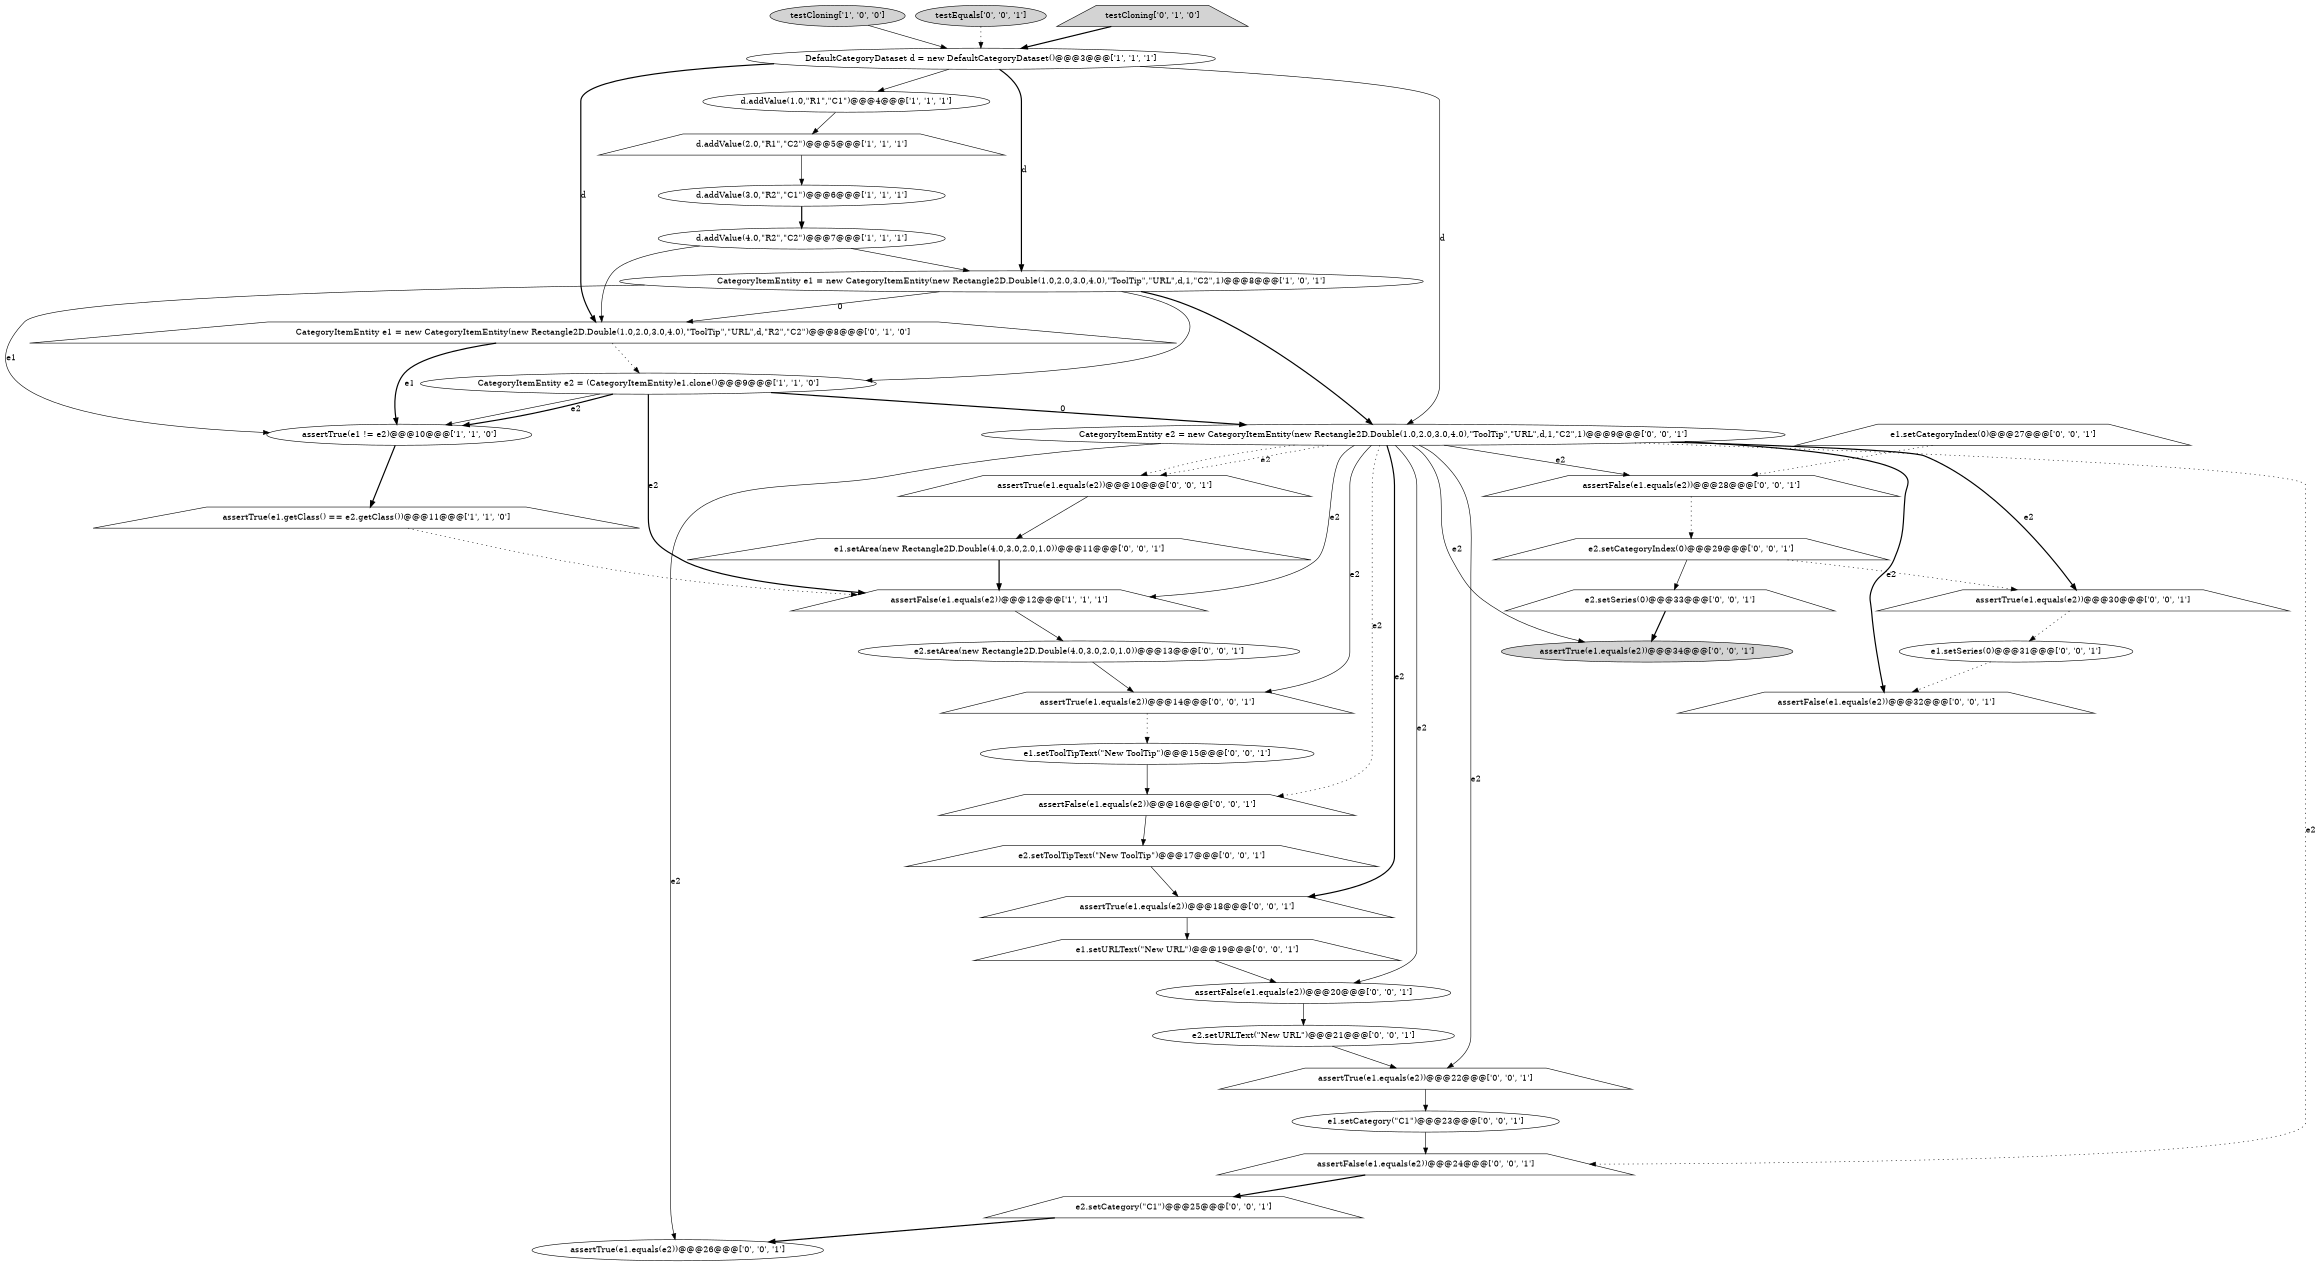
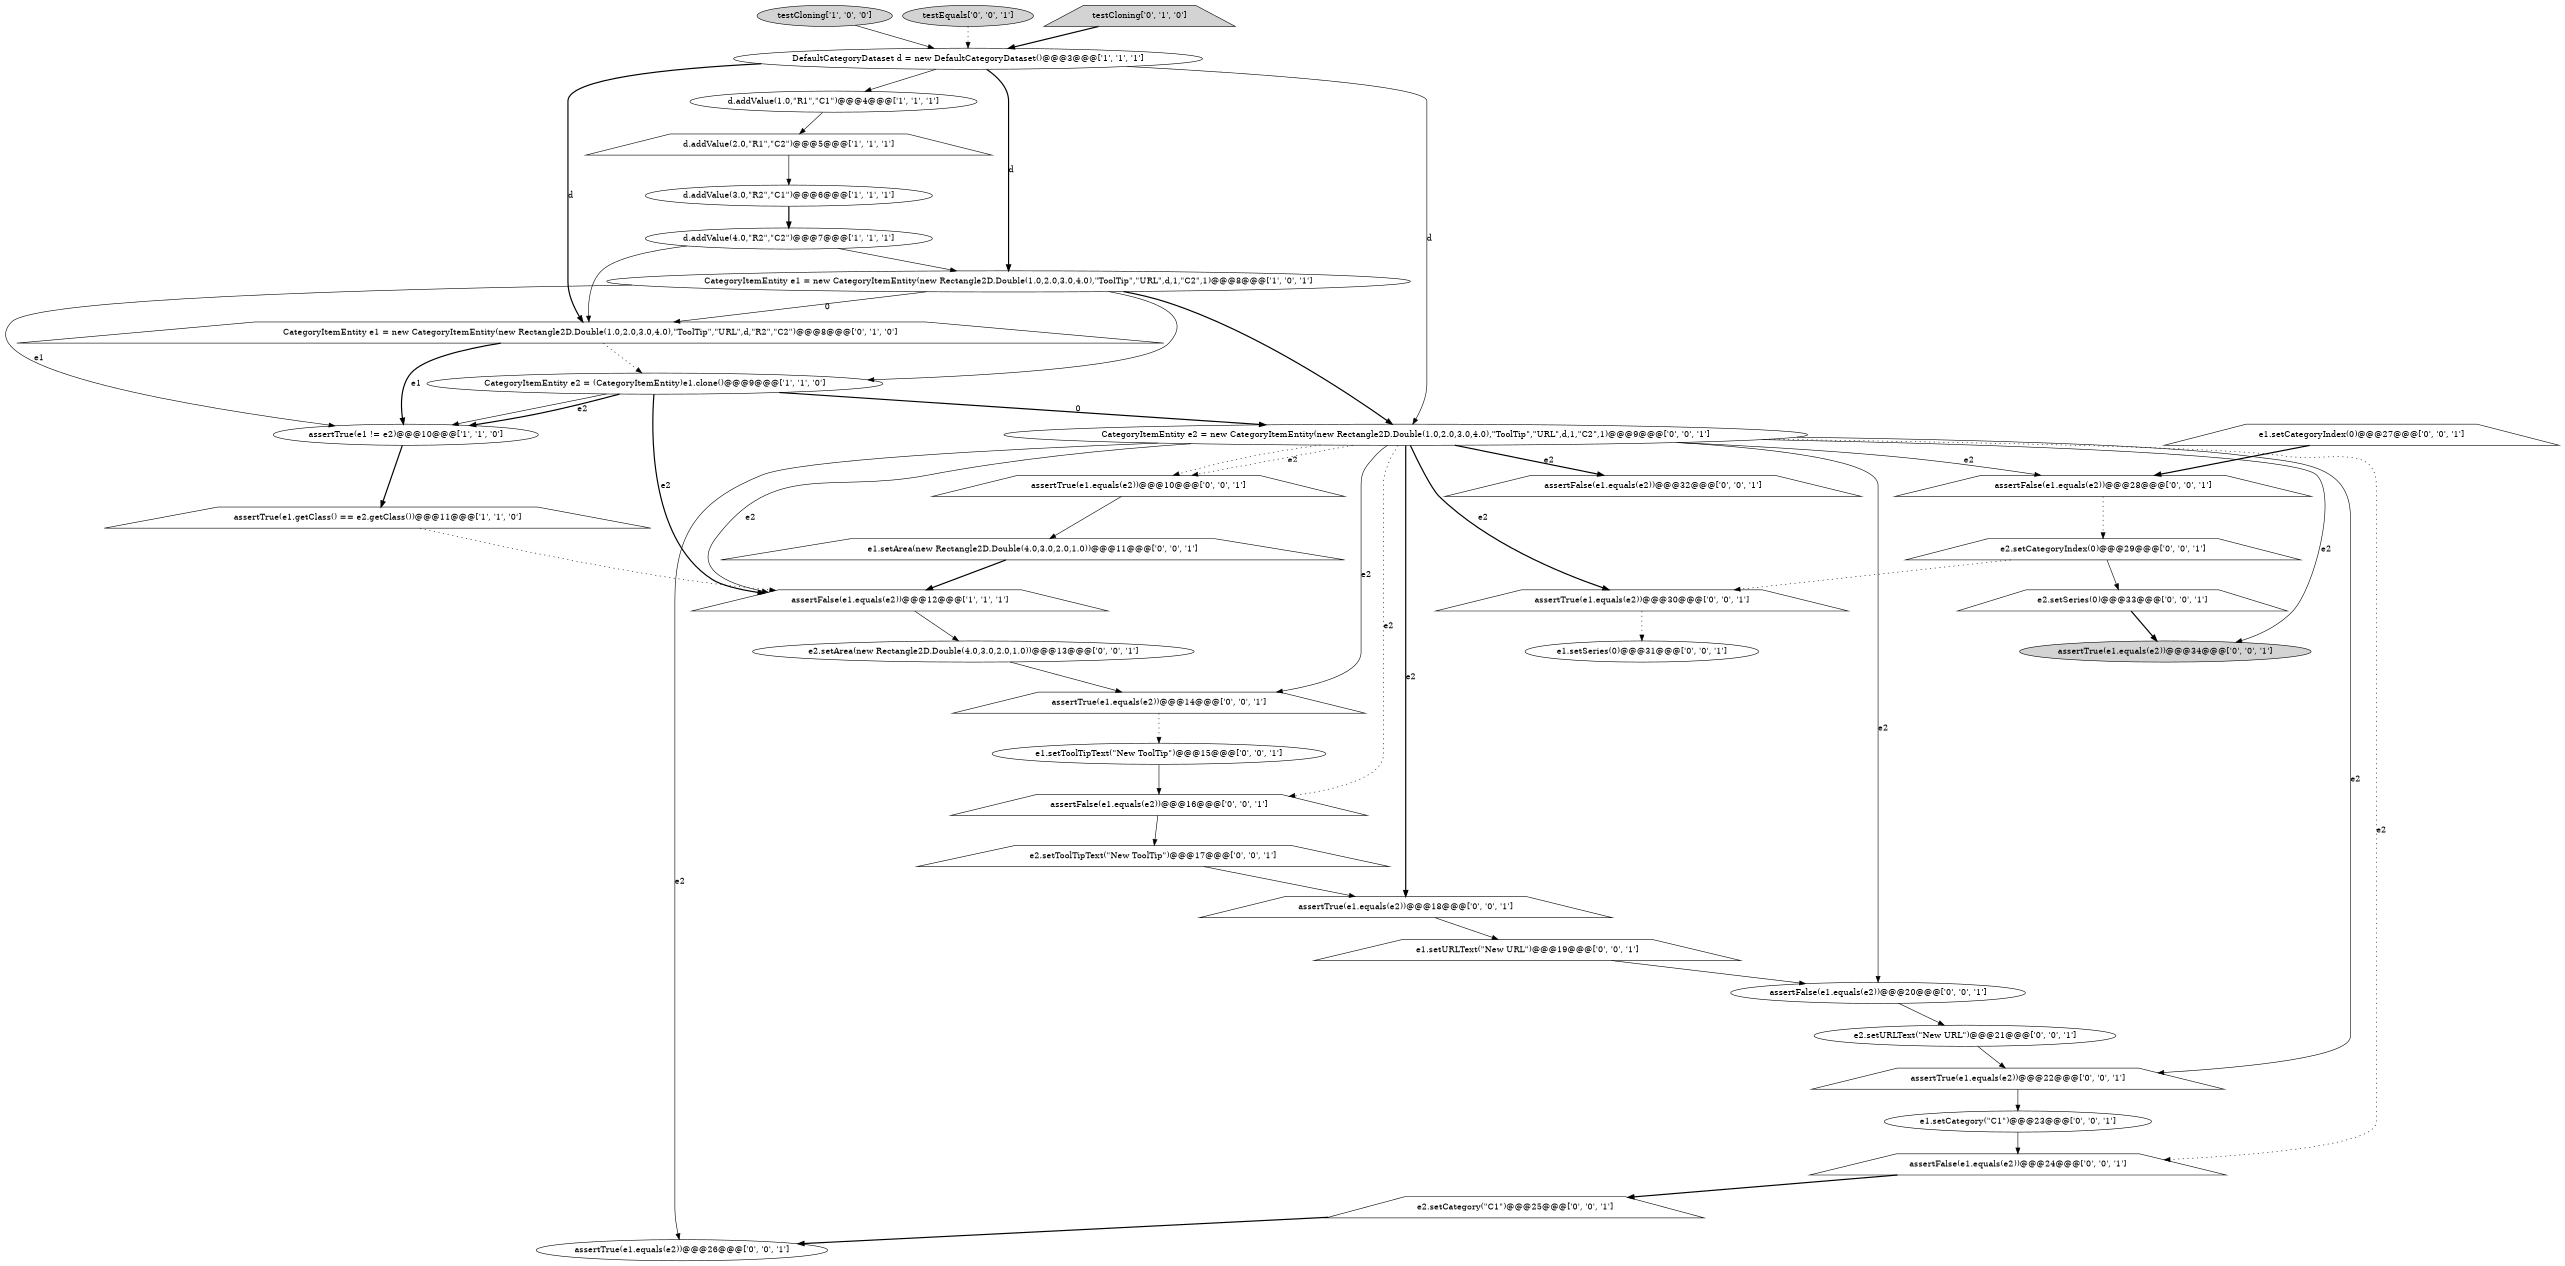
  digraph {
    fontname="DejaVu Serif"
    node [fillcolor=white fontname="DejaVu Serif" shape=trapezium style=filled]
    edge [fontname="DejaVu Serif" style=solid]
    n1 [label="assertFalse(e1.equals(e2))@@@32@@@['0', '0', '1']"]
    n2 [label="e2.setSeries(0)@@@33@@@['0', '0', '1']"]
    n3 [fillcolor=lightgray label="assertTrue(e1.equals(e2))@@@34@@@['0', '0', '1']" shape=ellipse]
    n4 [label="CategoryItemEntity e1 = new CategoryItemEntity(new Rectangle2D.Double(1.0,2.0,3.0,4.0),\"ToolTip\",\"URL\",d,1,\"C2\",1)@@@8@@@['1', '0', '1']" shape=ellipse]
    n5 [label="CategoryItemEntity e2 = (CategoryItemEntity)e1.clone()@@@9@@@['1', '1', '0']" shape=ellipse]
    n6 [label="assertTrue(e1 != e2)@@@10@@@['1', '1', '0']" shape=ellipse]
    n7 [label="CategoryItemEntity e1 = new CategoryItemEntity(new Rectangle2D.Double(1.0,2.0,3.0,4.0),\"ToolTip\",\"URL\",d,\"R2\",\"C2\")@@@8@@@['0', '1', '0']"]
    n8 [label="CategoryItemEntity e2 = new CategoryItemEntity(new Rectangle2D.Double(1.0,2.0,3.0,4.0),\"ToolTip\",\"URL\",d,1,\"C2\",1)@@@9@@@['0', '0', '1']" shape=ellipse]
    n9 [label="assertFalse(e1.equals(e2))@@@12@@@['1', '1', '1']"]
    n10 [label="assertTrue(e1.getClass() == e2.getClass())@@@11@@@['1', '1', '0']"]
    n11 [label="assertTrue(e1.equals(e2))@@@26@@@['0', '0', '1']" shape=ellipse]
    n12 [label="assertTrue(e1.equals(e2))@@@10@@@['0', '0', '1']"]
    n13 [label="assertTrue(e1.equals(e2))@@@22@@@['0', '0', '1']"]
    n14 [label="assertTrue(e1.equals(e2))@@@30@@@['0', '0', '1']"]
    n15 [label="assertFalse(e1.equals(e2))@@@16@@@['0', '0', '1']"]
    n16 [label="assertFalse(e1.equals(e2))@@@24@@@['0', '0', '1']"]
    n17 [label="assertFalse(e1.equals(e2))@@@20@@@['0', '0', '1']" shape=ellipse]
    n18 [label="assertFalse(e1.equals(e2))@@@28@@@['0', '0', '1']"]
    n19 [label="assertTrue(e1.equals(e2))@@@18@@@['0', '0', '1']"]
    n20 [label="assertTrue(e1.equals(e2))@@@14@@@['0', '0', '1']"]
    n21 [label="e2.setArea(new Rectangle2D.Double(4.0,3.0,2.0,1.0))@@@13@@@['0', '0', '1']" shape=ellipse]
    n22 [label="e2.setCategory(\"C1\")@@@25@@@['0', '0', '1']"]
    n23 [label="e1.setArea(new Rectangle2D.Double(4.0,3.0,2.0,1.0))@@@11@@@['0', '0', '1']"]
    n24 [label="d.addValue(4.0,\"R2\",\"C2\")@@@7@@@['1', '1', '1']" shape=ellipse]
    n25 [label="e1.setCategory(\"C1\")@@@23@@@['0', '0', '1']" shape=ellipse]
    n26 [label="e1.setSeries(0)@@@31@@@['0', '0', '1']" shape=ellipse]
    n27 [label="DefaultCategoryDataset d = new DefaultCategoryDataset()@@@3@@@['1', '1', '1']" shape=ellipse]
    n28 [label="d.addValue(1.0,\"R1\",\"C1\")@@@4@@@['1', '1', '1']" shape=ellipse]
    n29 [label="d.addValue(2.0,\"R1\",\"C2\")@@@5@@@['1', '1', '1']"]
    n30 [fillcolor=lightgray label="testCloning['1', '0', '0']" shape=ellipse]
    n31 [label="d.addValue(3.0,\"R2\",\"C1\")@@@6@@@['1', '1', '1']" shape=ellipse]
    n32 [label="e2.setURLText(\"New URL\")@@@21@@@['0', '0', '1']" shape=ellipse]
    n33 [label="e1.setToolTipText(\"New ToolTip\")@@@15@@@['0', '0', '1']" shape=ellipse]
    n34 [label="e2.setToolTipText(\"New ToolTip\")@@@17@@@['0', '0', '1']"]
    n35 [label="e1.setURLText(\"New URL\")@@@19@@@['0', '0', '1']"]
    n36 [label="e2.setCategoryIndex(0)@@@29@@@['0', '0', '1']"]
    n37 [label="e1.setCategoryIndex(0)@@@27@@@['0', '0', '1']"]
    n38 [fillcolor=lightgray label="testEquals['0', '0', '1']" shape=ellipse]
    n39 [fillcolor=lightgray label="testCloning['0', '1', '0']"]
    n2 -> n3 [style=bold]
    n4 -> n5
    n4 -> n6 [label=e1]
    n4 -> n7 [label=0]
    n4 -> n8 [style=bold]
    n5 -> n6
    n5 -> n6 [label=e2 style=bold]
    n5 -> n8 [label=0 style=bold]
    n5 -> n9 [label=e2 style=bold]
    n6 -> n10 [style=bold]
    n7 -> n5 [style=dotted]
    n7 -> n6 [label=e1 style=bold]
    n8 -> n1 [label=e2 style=bold]
    n8 -> n3 [label=e2]
    n8 -> n9 [label=e2]
    n8 -> n11 [label=e2]
    n8 -> n12 [label=e2 style=dotted]
    n8 -> n12 [style=dotted]
    n8 -> n13 [label=e2]
    n8 -> n14 [label=e2 style=bold]
    n8 -> n15 [label=e2 style=dotted]
    n8 -> n16 [label=e2 style=dotted]
    n8 -> n17 [label=e2]
    n8 -> n18 [label=e2]
    n8 -> n19 [label=e2 style=bold]
    n8 -> n20 [label=e2]
    n9 -> n21
    n10 -> n9 [style=dotted]
    n12 -> n23
    n13 -> n25
    n14 -> n26 [style=dotted]
    n15 -> n34
    n16 -> n22 [style=bold]
    n17 -> n32
    n18 -> n36 [style=dotted]
    n19 -> n35
    n20 -> n33 [style=dotted]
    n21 -> n20
    n22 -> n11 [style=bold]
    n23 -> n9 [style=bold]
    n24 -> n4
    n24 -> n7
    n25 -> n16
-   n26 -> n1 [style=dotted]
    n27 -> n4 [label=d style=bold]
    n27 -> n7 [label=d style=bold]
    n27 -> n8 [label=d]
    n27 -> n28
    n28 -> n29
    n29 -> n31
    n30 -> n27
    n31 -> n24 [style=bold]
    n32 -> n13
    n33 -> n15
    n34 -> n19
    n35 -> n17
    n36 -> n2
    n36 -> n14 [style=dotted]
-   n37 -> n18 [style=dotted]
+   n37 -> n18 [style=bold]
    n38 -> n27 [style=dotted]
    n39 -> n27 [style=bold]
  }
